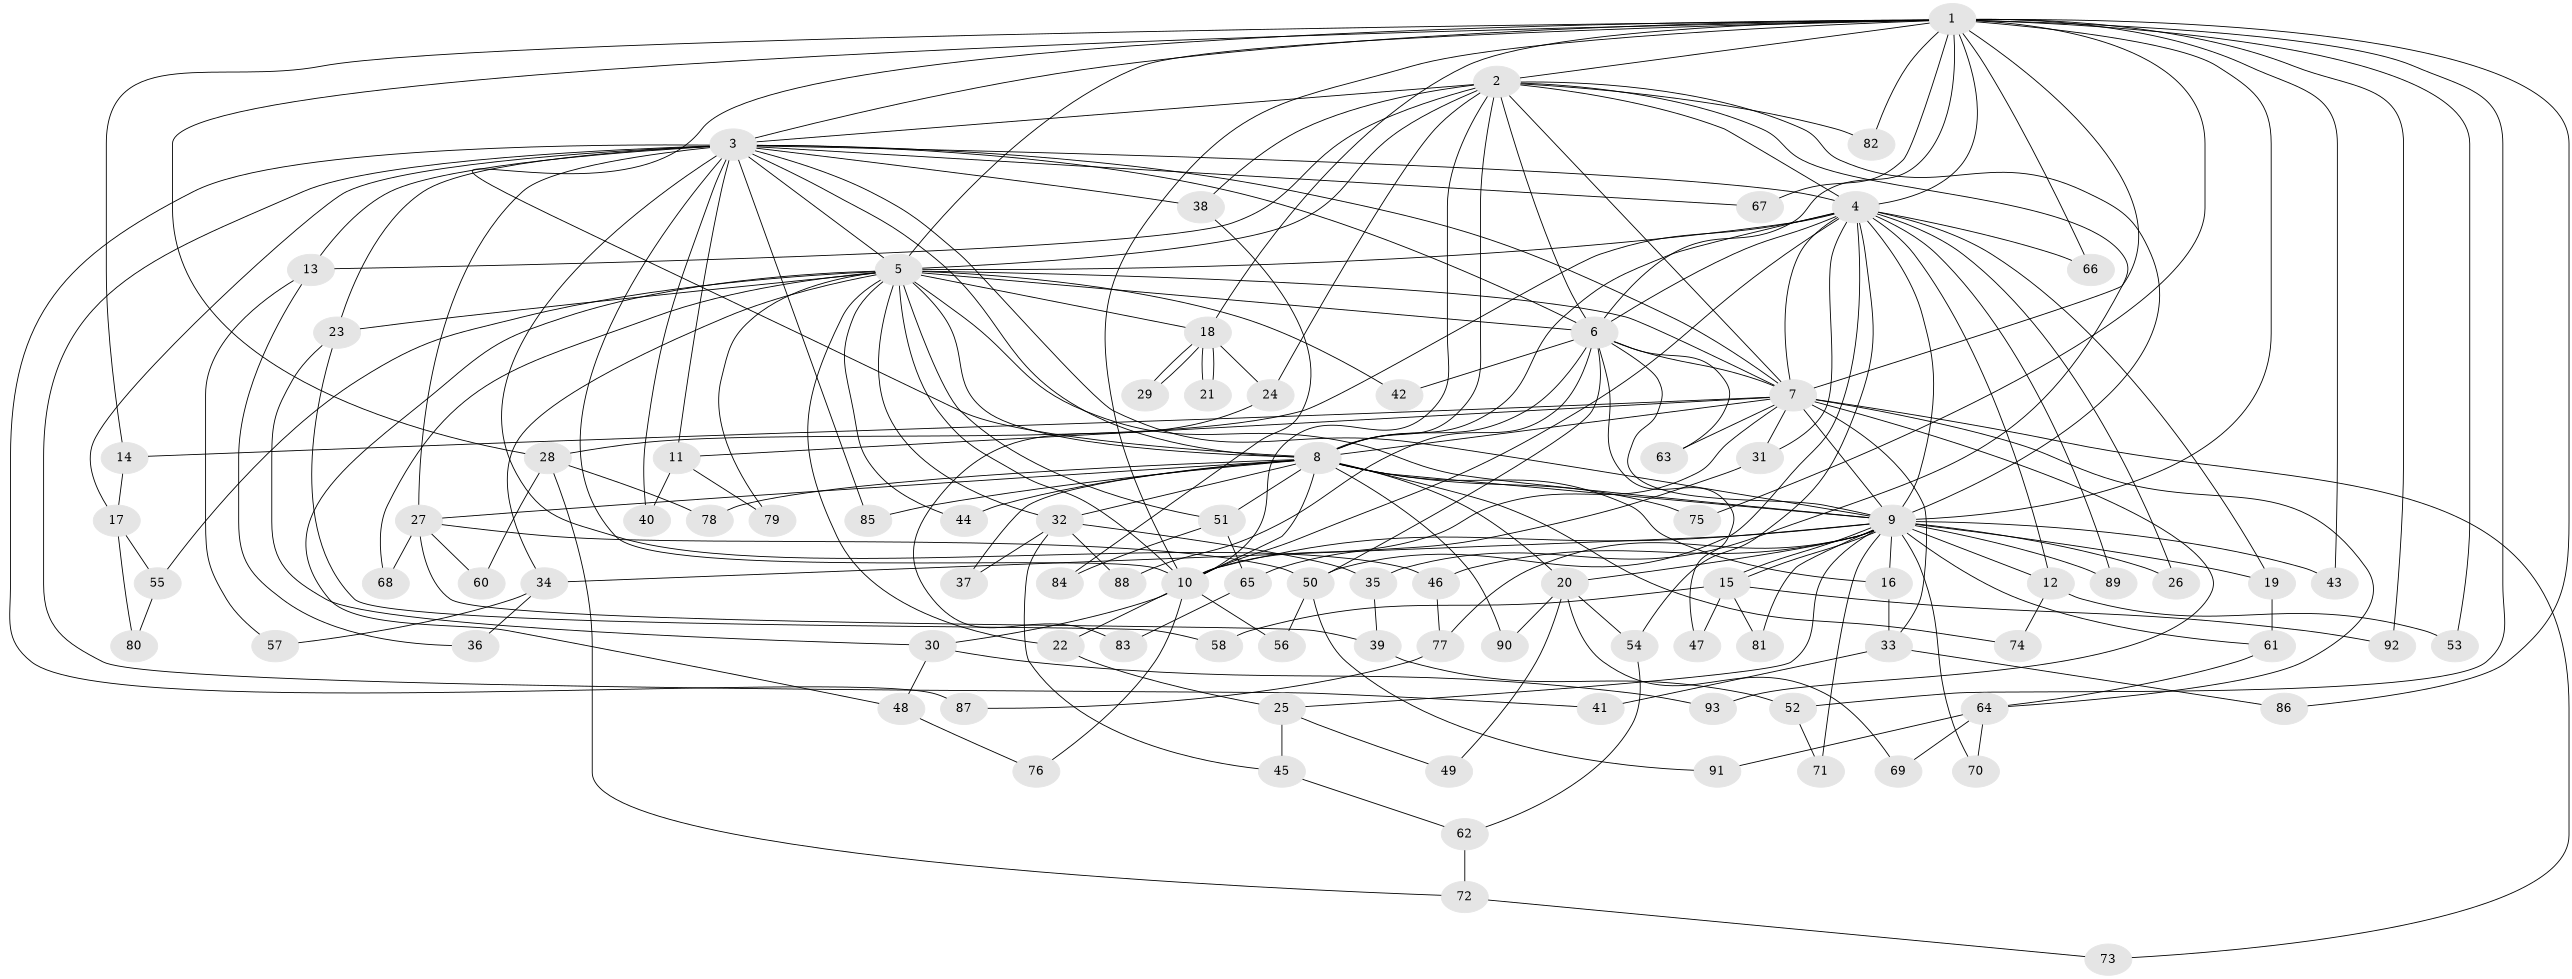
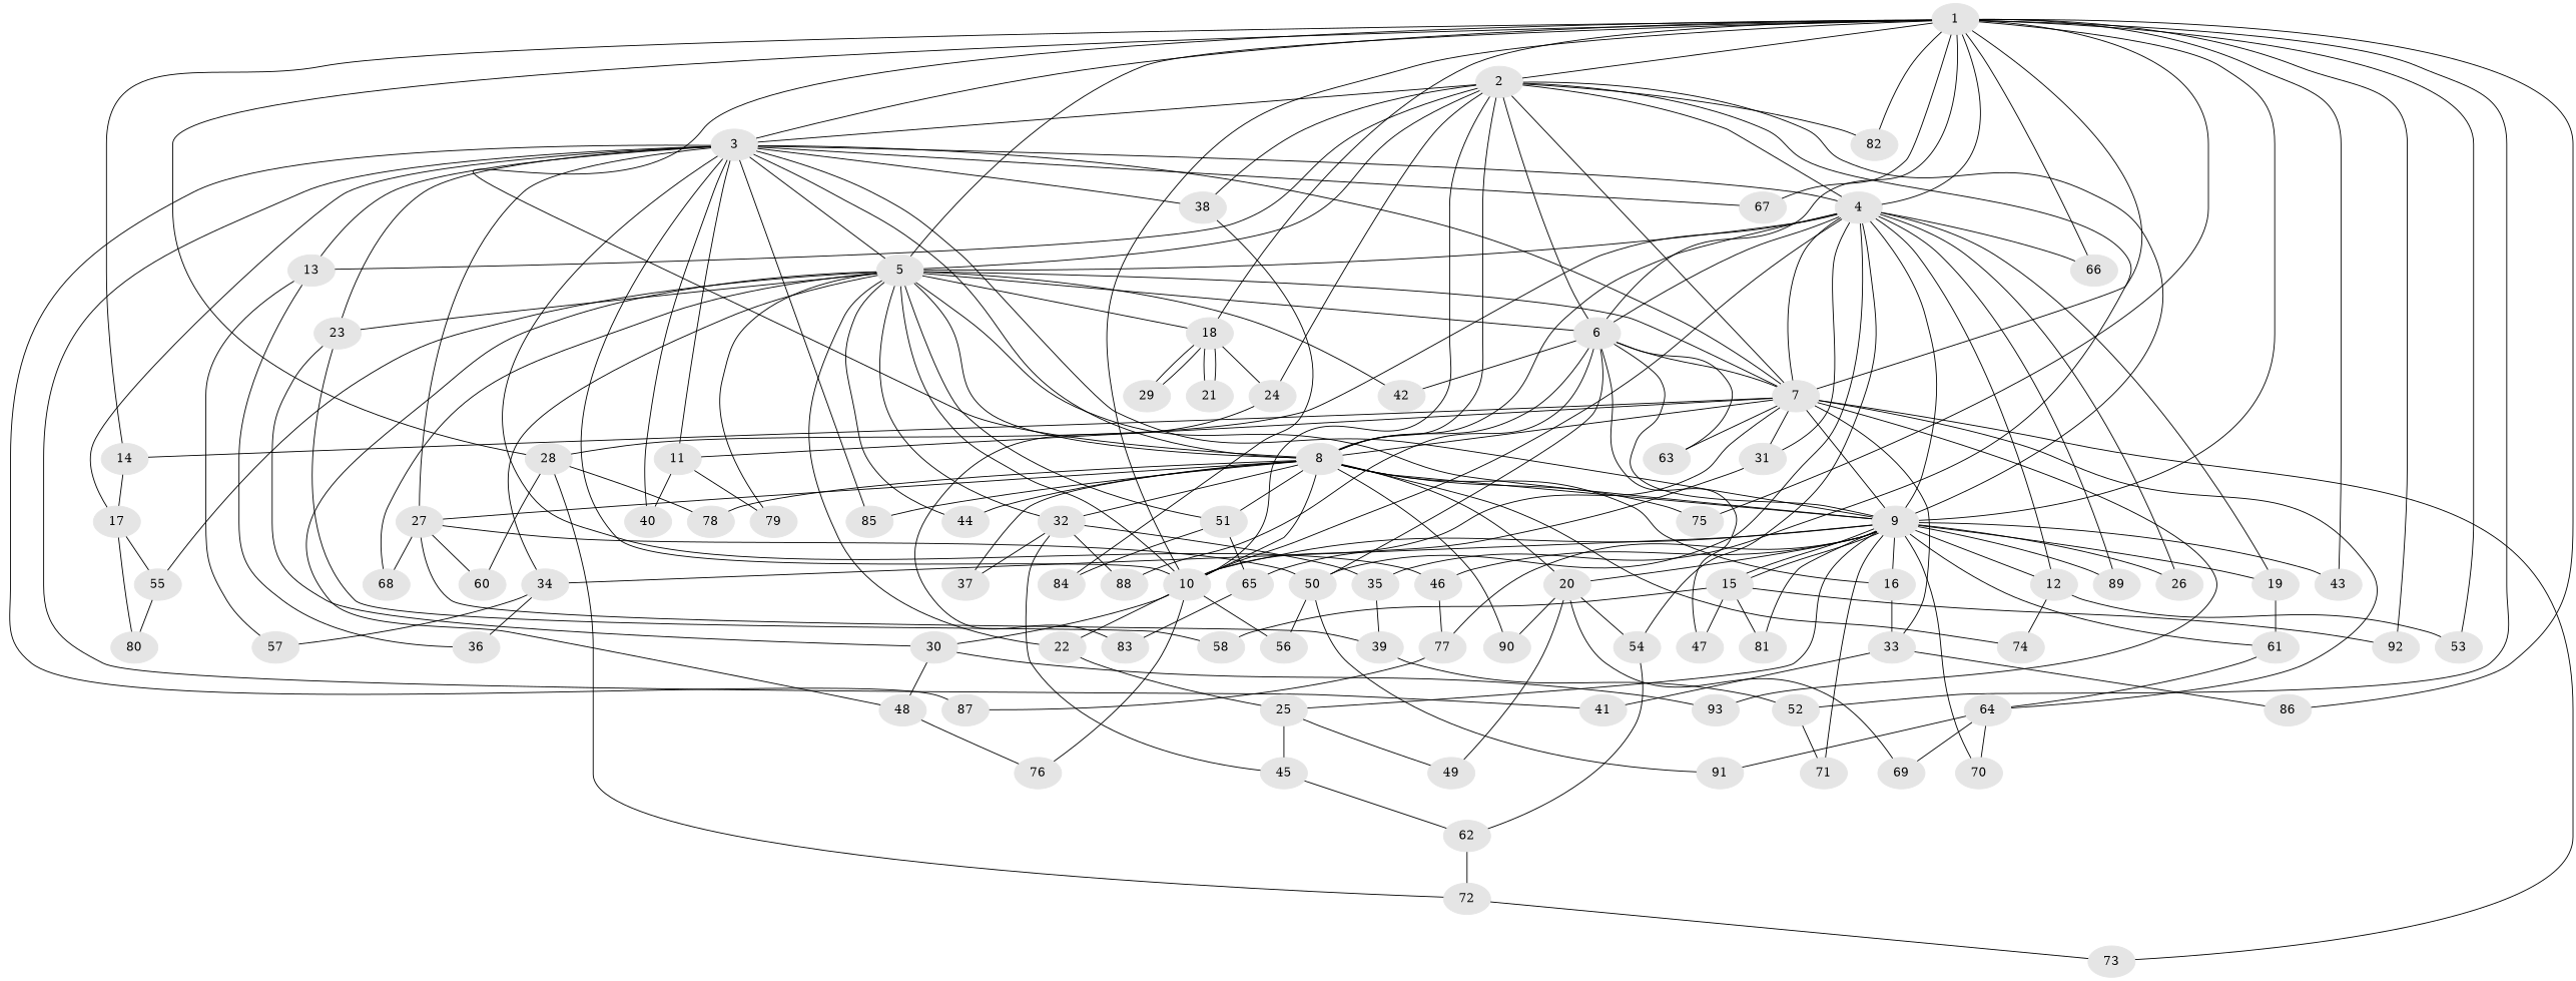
  graph {
    node [color=gray90 style=filled]
    1
    2
    3
    4
    5
    6
    7
    8
    9
    10
    14
    18
    28
    43
    52
    53
    66
    67
    75
    82
    86
    92
    13
    24
    35
    38
    11
    17
    23
    27
    40
    41
    46
    85
    87
    12
    19
    26
    31
    50
    54
    89
    22
    32
    34
    42
    44
    48
    51
    55
    68
    79
    47
    63
    88
    33
    64
    73
    93
    16
    20
    37
    74
    78
    90
    15
    25
    61
    70
    71
    77
    81
    30
    56
    76
    21
    29
    60
    72
    36
    57
    83
    39
    84
    80
    58
    65
    91
    62
    45
    69
    49
    1 -- 2
    1 -- 3
    1 -- 4
    1 -- 5
    1 -- 6
    1 -- 7
    1 -- 8
    1 -- 9
    1 -- 10
    1 -- 14
    1 -- 18
    1 -- 28
    1 -- 43
    1 -- 52
    1 -- 53
    1 -- 66
    1 -- 67
    1 -- 75
    1 -- 82
    1 -- 86
    1 -- 92
    2 -- 3
    2 -- 4
    2 -- 5
    2 -- 6
    2 -- 7
    2 -- 8
    2 -- 9
    2 -- 10
    2 -- 82
    2 -- 13
    2 -- 24
    2 -- 35
    2 -- 38
    3 -- 4
    3 -- 5
-   3 -- 6
    3 -- 7
    3 -- 8
    3 -- 9
    3 -- 10
    3 -- 67
    3 -- 13
    3 -- 38
    3 -- 11
    3 -- 17
    3 -- 23
    3 -- 27
    3 -- 40
    3 -- 41
    3 -- 46
    3 -- 85
    3 -- 87
    4 -- 5
    4 -- 6
    4 -- 7
    4 -- 8
    4 -- 9
    4 -- 10
    4 -- 28
    4 -- 66
    4 -- 12
    4 -- 19
    4 -- 26
    4 -- 31
    4 -- 50
    4 -- 54
    4 -- 89
    5 -- 6
    5 -- 7
    5 -- 8
    5 -- 9
    5 -- 10
    5 -- 18
    5 -- 23
    5 -- 22
    5 -- 32
    5 -- 34
    5 -- 42
    5 -- 44
    5 -- 48
    5 -- 51
    5 -- 55
    5 -- 68
    5 -- 79
    6 -- 7
    6 -- 8
    6 -- 9
    6 -- 50
    6 -- 42
    6 -- 47
    6 -- 63
    6 -- 88
    7 -- 8
    7 -- 9
    7 -- 10
    7 -- 14
    7 -- 11
    7 -- 31
    7 -- 63
    7 -- 33
    7 -- 64
    7 -- 73
    7 -- 93
    8 -- 9
    8 -- 10
    8 -- 75
    8 -- 27
    8 -- 85
    8 -- 32
    8 -- 44
    8 -- 51
    8 -- 16
    8 -- 20
    8 -- 37
    8 -- 74
    8 -- 78
    8 -- 90
    9 -- 10
    9 -- 43
    9 -- 46
    9 -- 12
    9 -- 19
    9 -- 26
    9 -- 89
    9 -- 34
    9 -- 16
    9 -- 20
    9 -- 15
    9 -- 15
    9 -- 25
    9 -- 61
    9 -- 70
    9 -- 71
    9 -- 77
    9 -- 81
    10 -- 22
    10 -- 30
    10 -- 56
    10 -- 76
    14 -- 17
    18 -- 24
    18 -- 21
    18 -- 21
    18 -- 29
    18 -- 29
    28 -- 78
    28 -- 60
    28 -- 72
    52 -- 71
    13 -- 36
    13 -- 57
    24 -- 83
    35 -- 39
    38 -- 84
    11 -- 40
    11 -- 79
    17 -- 55
    17 -- 80
    23 -- 30
    23 -- 58
    27 -- 50
    27 -- 68
    27 -- 60
    27 -- 39
    46 -- 77
    12 -- 53
    12 -- 74
    19 -- 61
    31 -- 65
    50 -- 56
    50 -- 91
    54 -- 62
    22 -- 25
    32 -- 35
    32 -- 88
    32 -- 37
    32 -- 45
    34 -- 36
    34 -- 57
    48 -- 76
    51 -- 84
    51 -- 65
    55 -- 80
    33 -- 86
    33 -- 41
    64 -- 70
    64 -- 91
    64 -- 69
    16 -- 33
    20 -- 54
    20 -- 90
    20 -- 69
    20 -- 49
    15 -- 92
    15 -- 47
    15 -- 81
    15 -- 58
    25 -- 45
    25 -- 49
    61 -- 64
    77 -- 87
    30 -- 48
    30 -- 93
    72 -- 73
    39 -- 52
    65 -- 83
    62 -- 72
    45 -- 62
  }
